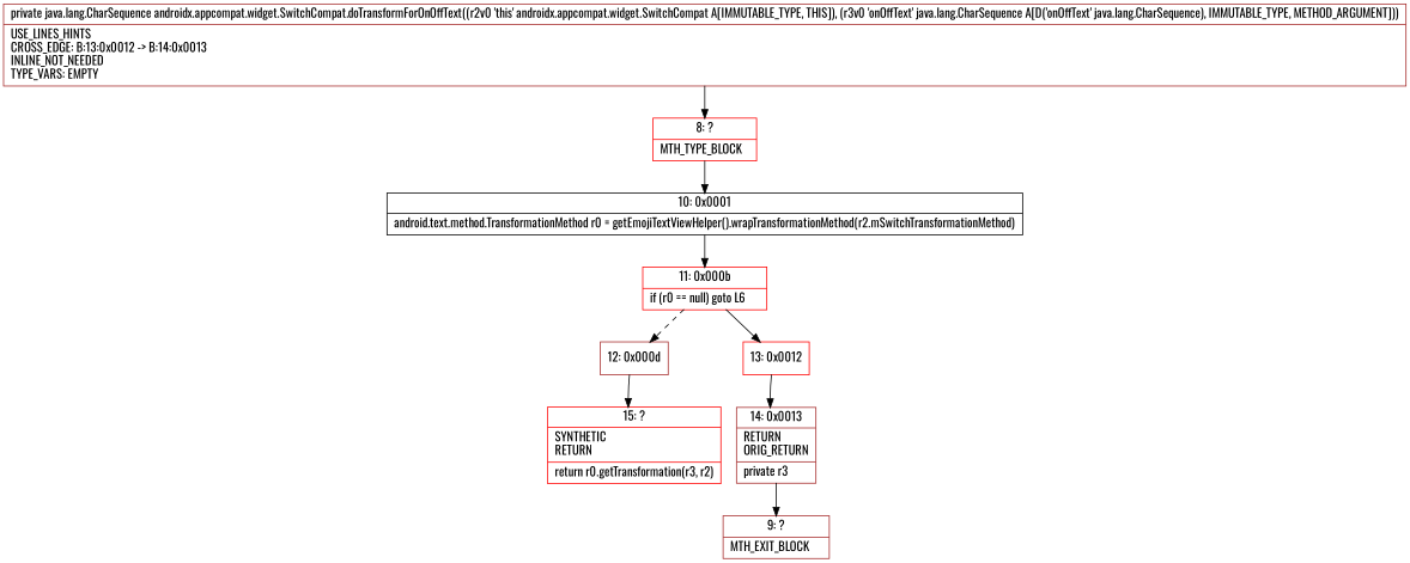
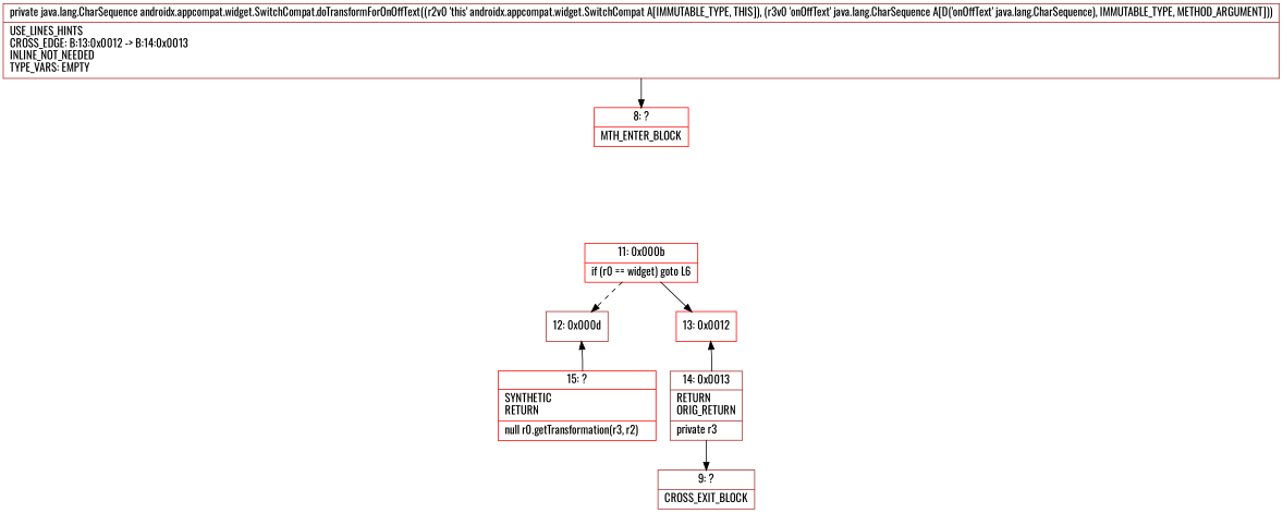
  digraph {
    fontname=Oswald
    node [color=red fontname=Oswald shape=record]
    edge [fontname=Oswald]
-   n1 [label="{8\:\ ?|MTH_TYPE_BLOCK\l}"]
-   n2 [color=black label="{10\:\ 0x0001|android.text.method.TransformationMethod r0 = getEmojiTextViewHelper().wrapTransformationMethod(r2.mSwitchTransformationMethod)\l}"]
-   n3 [label="{11\:\ 0x000b|if (r0 == null) goto L6\l}"]
+   n1 [label="{8\:\ ?|MTH_ENTER_BLOCK\l}"]
+   n3 [label="{11\:\ 0x000b|if (r0 == widget) goto L6\l}"]
    n4 [color=brown label="{12\:\ 0x000d}"]
    n5 [label="{13\:\ 0x0012}"]
-   n6 [label="{15\:\ ?|SYNTHETIC\lRETURN\l|return r0.getTransformation(r3, r2)\l}"]
+   n6 [label="{15\:\ ?|SYNTHETIC\lRETURN\l|null r0.getTransformation(r3, r2)\l}"]
    n7 [color=brown label="{14\:\ 0x0013|RETURN\lORIG_RETURN\l|private r3\l}"]
-   n8 [color=brown label="{9\:\ ?|MTH_EXIT_BLOCK\l}"]
+   n8 [color=brown label="{9\:\ ?|CROSS_EXIT_BLOCK\l}"]
    n9 [color=brown label="{private java.lang.CharSequence androidx.appcompat.widget.SwitchCompat.doTransformForOnOffText((r2v0 'this' androidx.appcompat.widget.SwitchCompat A[IMMUTABLE_TYPE, THIS]), (r3v0 'onOffText' java.lang.CharSequence A[D('onOffText' java.lang.CharSequence), IMMUTABLE_TYPE, METHOD_ARGUMENT]))  | USE_LINES_HINTS\lCROSS_EDGE: B:13:0x0012 \-\> B:14:0x0013\lINLINE_NOT_NEEDED\lTYPE_VARS: EMPTY\l}"]
-   n1 -> n2
-   n2 -> n3
    n3 -> n4 [style=dashed]
    n3 -> n5
-   n4 -> n6
-   n5 -> n7
+   n6 -> n4
+   n7 -> n5
    n7 -> n8
    n9 -> n1
  }
